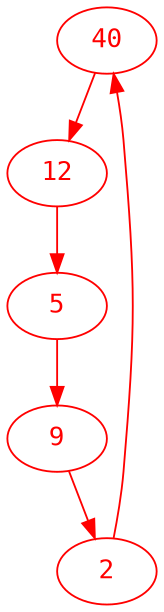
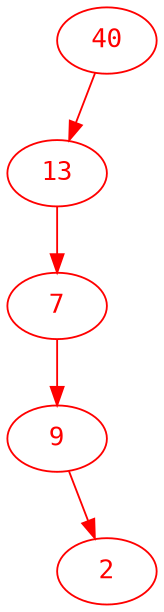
  digraph {
    fontname="DejaVu Sans Mono"
    node [color=red fontcolor=red fontname="DejaVu Sans Mono"]
    edge [color=red fontname="DejaVu Sans Mono"]
    n1 [label=40]
    2
-   12
-   7 [label=5]
+   12 [label=13]
+   7
    9
    n1 -> 12
-   2 -> n1
    12 -> 7
    7 -> 9
    9 -> 2
  }
